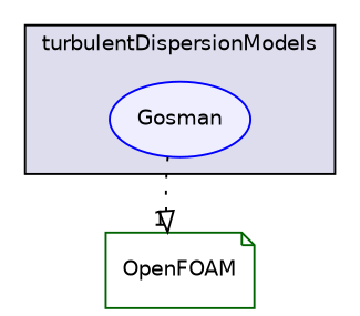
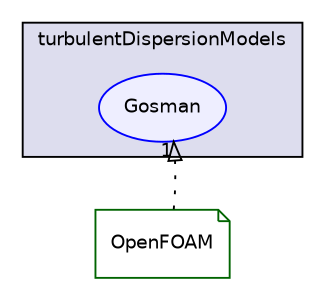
  digraph {
    compound=true
    node [fontname=Helvetica fontsize=10]
    n1 [fillcolor="#eeeeff" label=Gosman pencolor=black shape=ellipse style=filled color=blue]
    n2 [color=darkgreen label=OpenFOAM shape=note]
    subgraph cluster_1 {
      bgcolor="#ddddee"
      fontname=Helvetica
      fontsize=10
      label=turbulentDispersionModels
      pencolor=black
      n1
    }
-   n1 -> n2 [headlabel=1 labeldistance=1.5 labelfontname=Helvetica labelfontsize=10 style=dotted arrowhead=onormal]
+   n2 -> n1 [headlabel=1 labeldistance=1.5 labelfontname=Helvetica labelfontsize=10 style=dotted arrowhead=onormal]
  }
